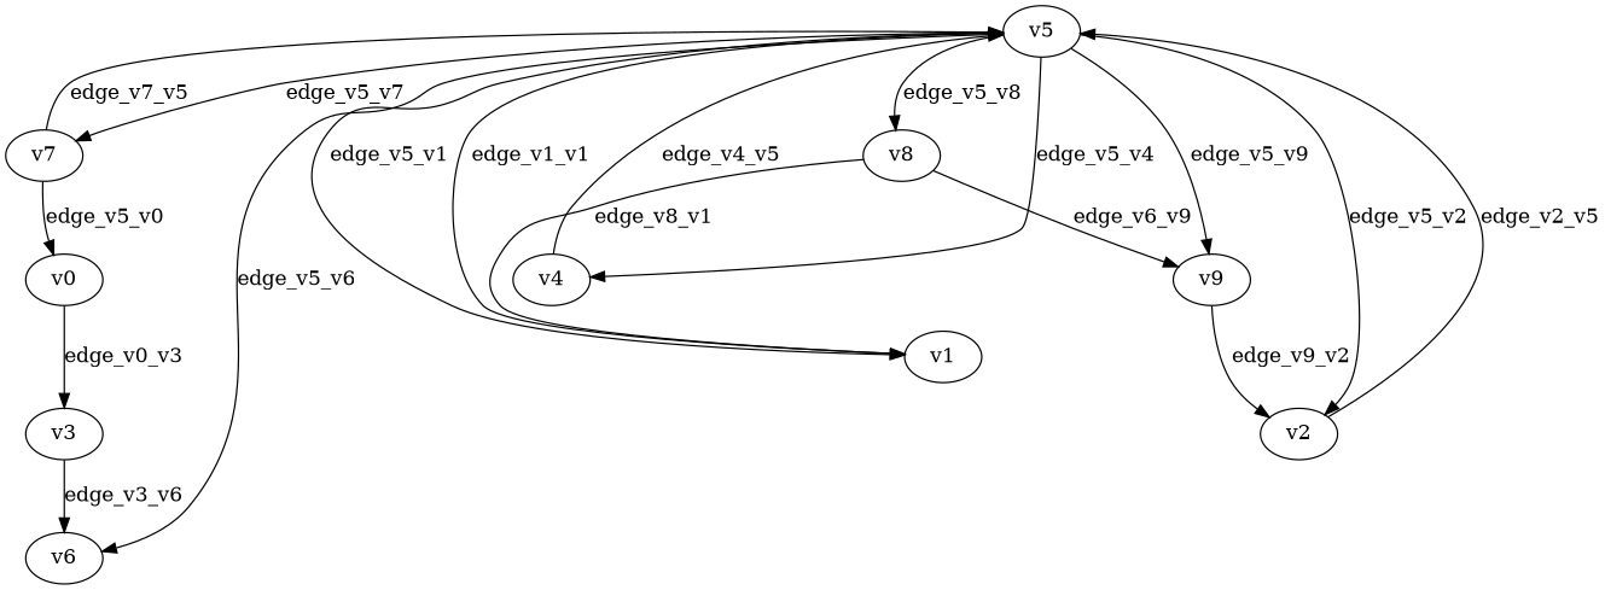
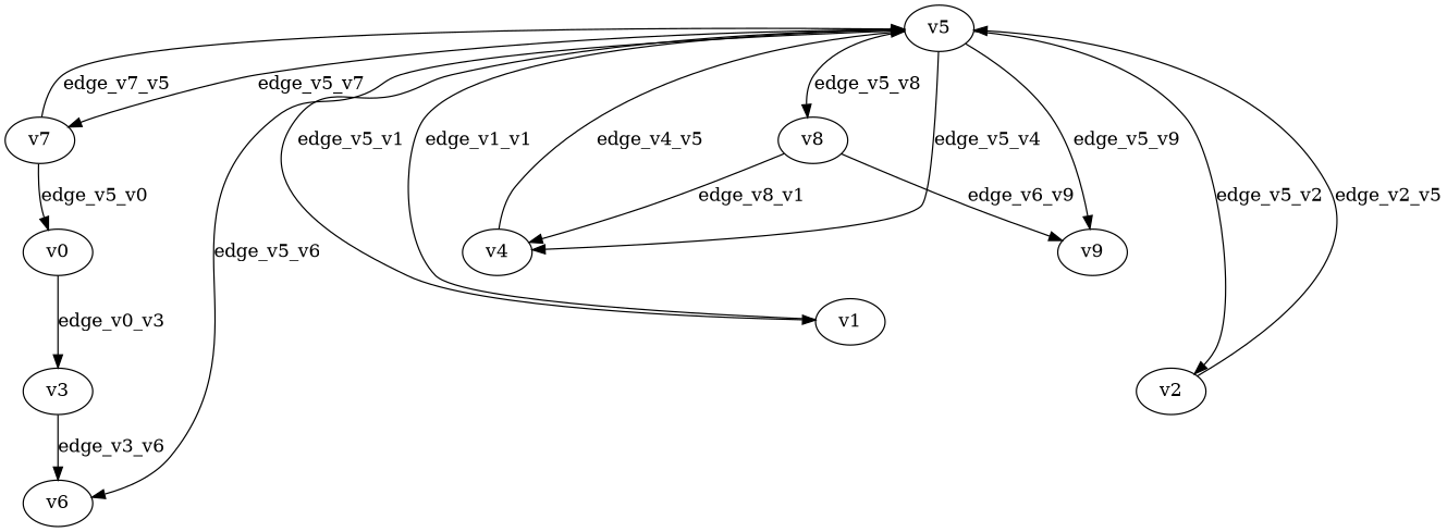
  digraph {
    node [player=0]
    edge [discount=0.032 weight=1.98]
    v3 [player=1]
    v0
    v6
    v1 [player=1]
    v5
    v2
    v4
    v7 [player=1]
    v8
    v9 [player=1]
    v3 -> v6 [label=edge_v3_v6 weight=6.45]
    v0 -> v3 [label=edge_v0_v3]
    v1 -> v5 [label=edge_v1_v1 weight=-5.06]
    v5 -> v6 [label=edge_v5_v6 weight=-3.98]
    v5 -> v1 [label=edge_v5_v1 weight=-4.34]
    v5 -> v2 [label=edge_v5_v2]
    v5 -> v4 [label=edge_v5_v4 weight=7.79]
    v5 -> v7 [label=edge_v5_v7 weight=-2.10]
    v5 -> v8 [label=edge_v5_v8 weight=2.11]
    v5 -> v9 [label=edge_v5_v9 weight=6.91]
    v2 -> v5 [label=edge_v2_v5 weight=-2.36]
    v4 -> v5 [label=edge_v4_v5 weight=9.09]
    v7 -> v0 [label=edge_v5_v0 weight=-3.69]
    v7 -> v5 [label=edge_v7_v5 weight=-0.36]
-   v8 -> v1 [label=edge_v8_v1 weight=-0.18]
+   v8 -> v4 [label=edge_v8_v1 weight=-0.18]
    v8 -> v9 [label=edge_v6_v9 weight=3.88]
-   v9 -> v2 [label=edge_v9_v2 weight=1.01]
  }
